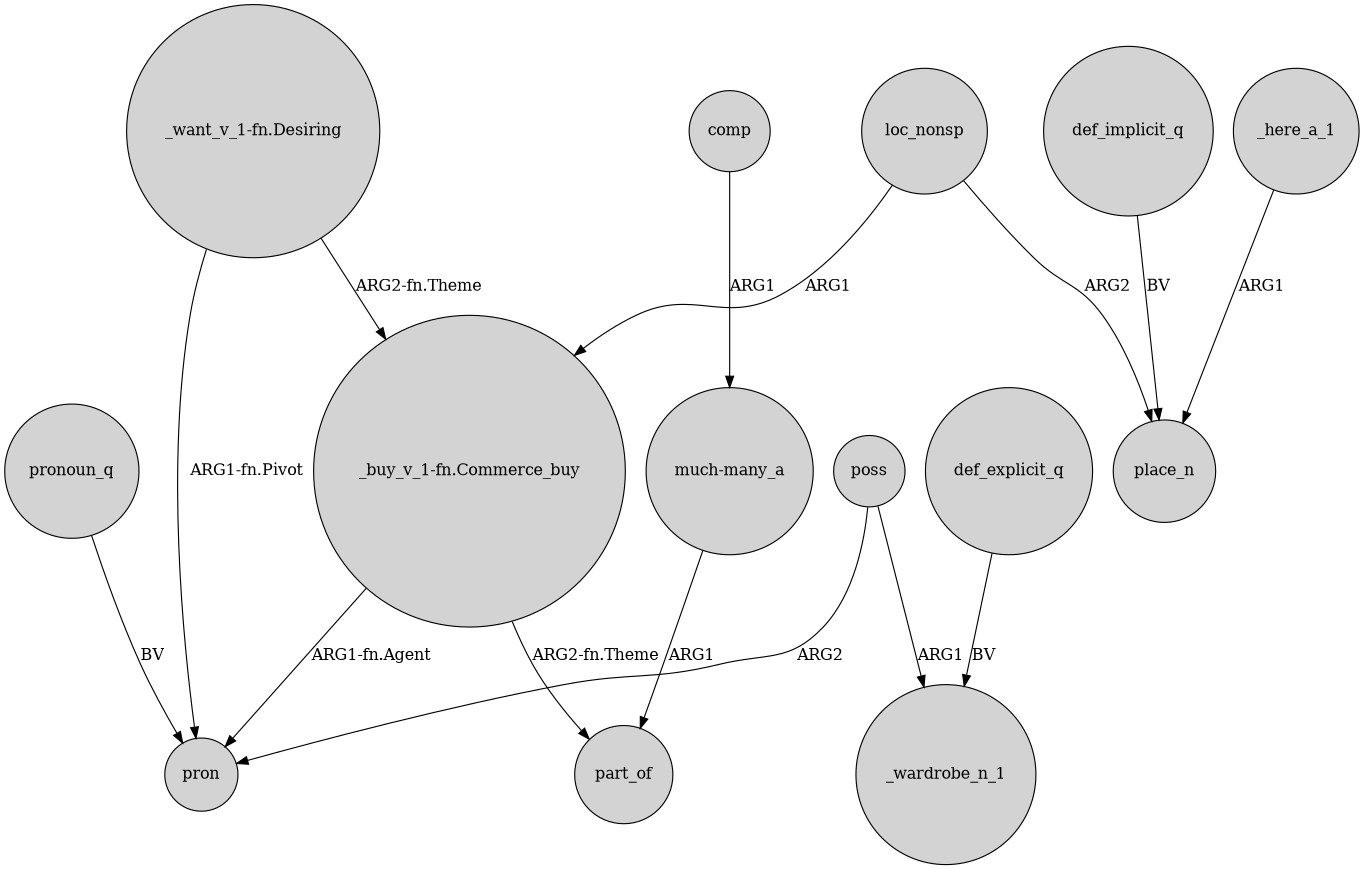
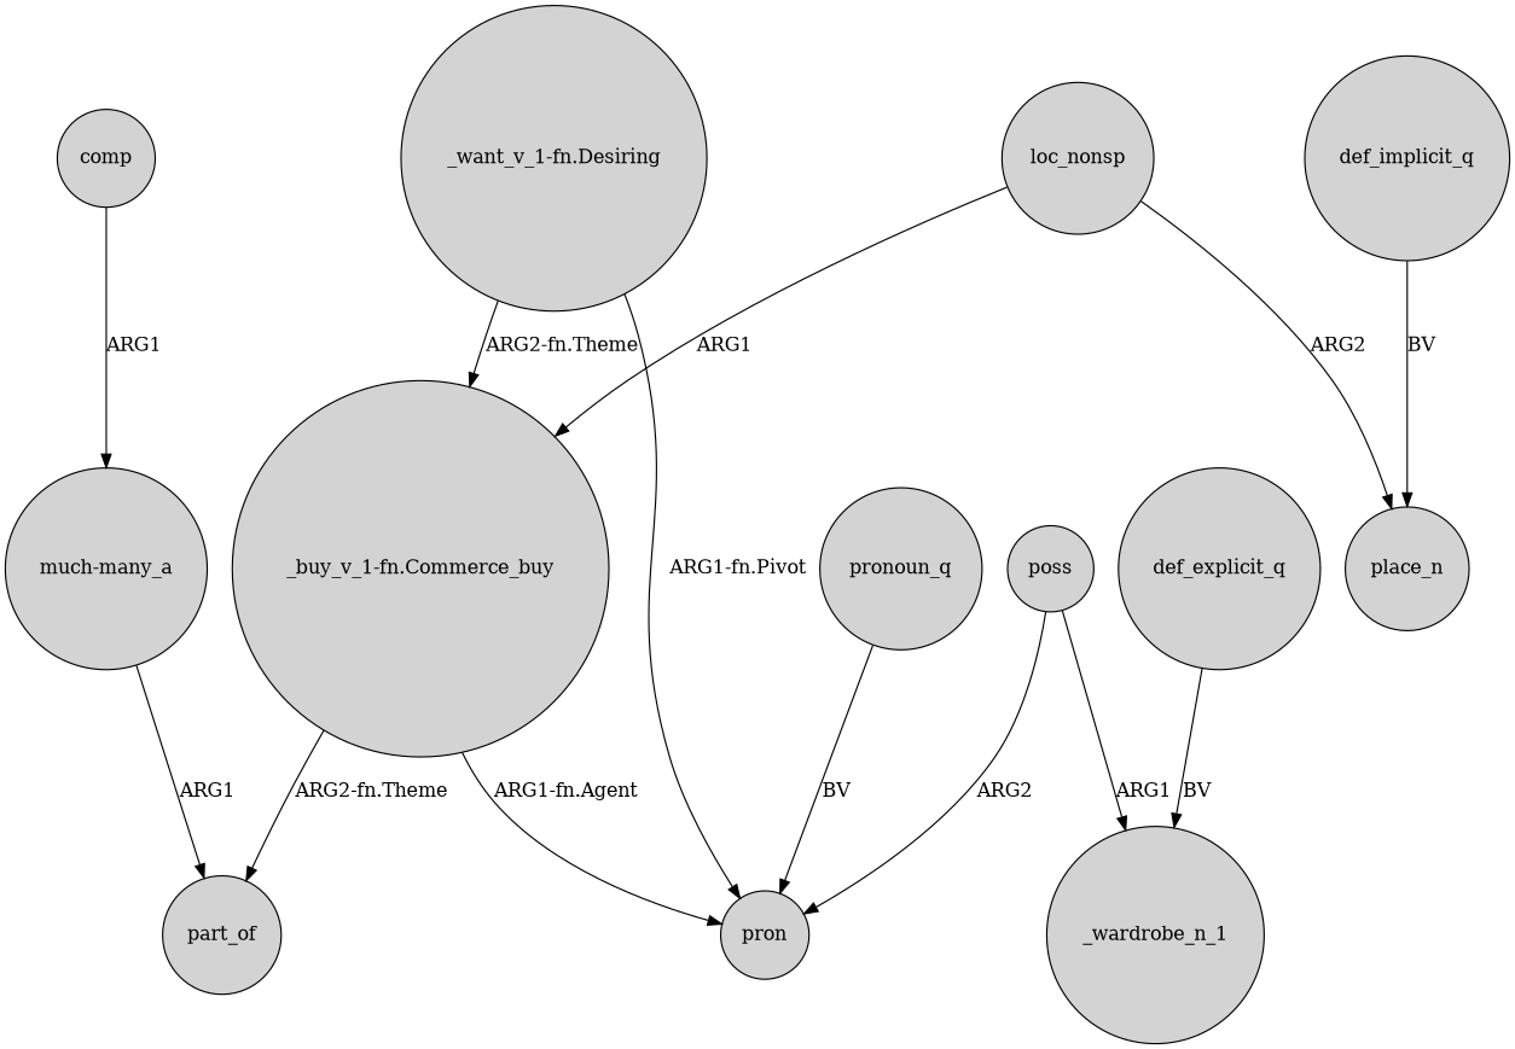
  digraph {
    node [shape=circle style=filled]
    "_buy_v_1-fn.Commerce_buy"
    part_of
    pron
    "_want_v_1-fn.Desiring"
    loc_nonsp
    place_n
    comp
    "much-many_a"
    def_implicit_q
-   _here_a_1
    poss
    _wardrobe_n_1
    def_explicit_q
    pronoun_q
    "_buy_v_1-fn.Commerce_buy" -> part_of [label="ARG2-fn.Theme"]
    "_buy_v_1-fn.Commerce_buy" -> pron [label="ARG1-fn.Agent"]
    "_want_v_1-fn.Desiring" -> "_buy_v_1-fn.Commerce_buy" [label="ARG2-fn.Theme"]
    "_want_v_1-fn.Desiring" -> pron [label="ARG1-fn.Pivot"]
    loc_nonsp -> "_buy_v_1-fn.Commerce_buy" [label=ARG1]
    loc_nonsp -> place_n [label=ARG2]
    comp -> "much-many_a" [label=ARG1]
    "much-many_a" -> part_of [label=ARG1]
    def_implicit_q -> place_n [label=BV]
-   _here_a_1 -> place_n [label=ARG1]
    poss -> pron [label=ARG2]
    poss -> _wardrobe_n_1 [label=ARG1]
    def_explicit_q -> _wardrobe_n_1 [label=BV]
    pronoun_q -> pron [label=BV]
  }
